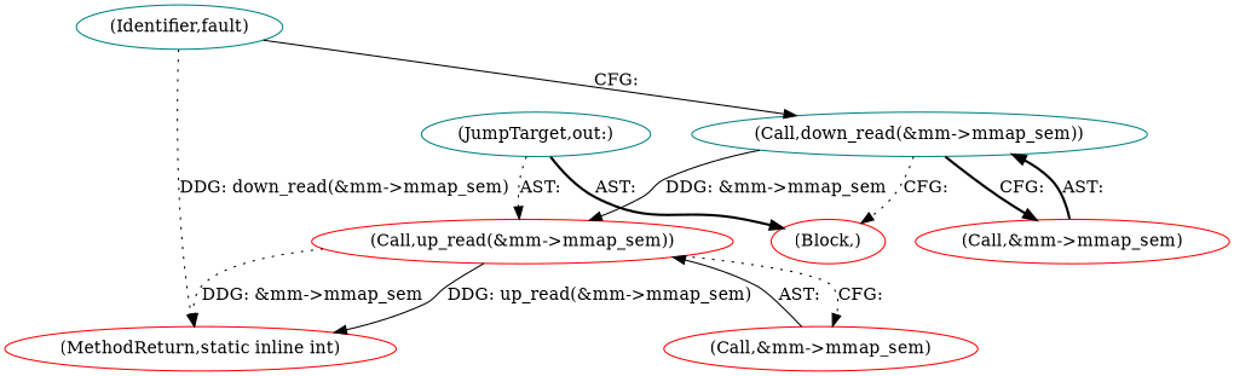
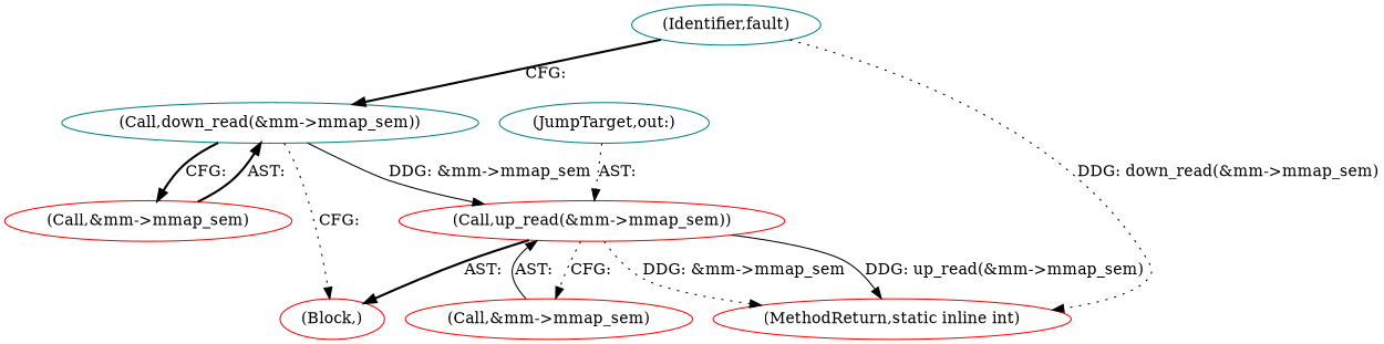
  digraph {
    node [color=red]
    edge [style=dotted]
    n1 [color=teal label="(Call,down_read(&mm->mmap_sem))"]
    n2 [label="(Call,up_read(&mm->mmap_sem))"]
    n3 [label="(Block,)"]
    n4 [label="(Call,&mm->mmap_sem)"]
    n5 [label="(MethodReturn,static inline int)"]
    n6 [label="(Call,&mm->mmap_sem)"]
    n7 [color=teal label="(JumpTarget,out:)"]
    n8 [color=teal label="(Identifier,fault)"]
    n1 -> n2 [label="DDG: &mm->mmap_sem" style=solid]
    n1 -> n3 [label="CFG: "]
    n1 -> n4 [label="CFG: " style=bold]
-   n7 -> n3 [label="AST: " style=bold]
+   n2 -> n3 [label="AST: " style=bold]
    n2 -> n5 [label="DDG: &mm->mmap_sem"]
    n2 -> n5 [label="DDG: up_read(&mm->mmap_sem)" style=solid]
    n2 -> n6 [label="CFG: "]
    n4 -> n1 [label="AST: " style=bold]
    n6 -> n2 [label="AST: " style=solid]
    n7 -> n2 [label="AST: "]
-   n8 -> n1 [label="CFG: " style=solid]
+   n8 -> n1 [label="CFG: " style=bold]
    n8 -> n5 [label="DDG: down_read(&mm->mmap_sem)"]
  }
